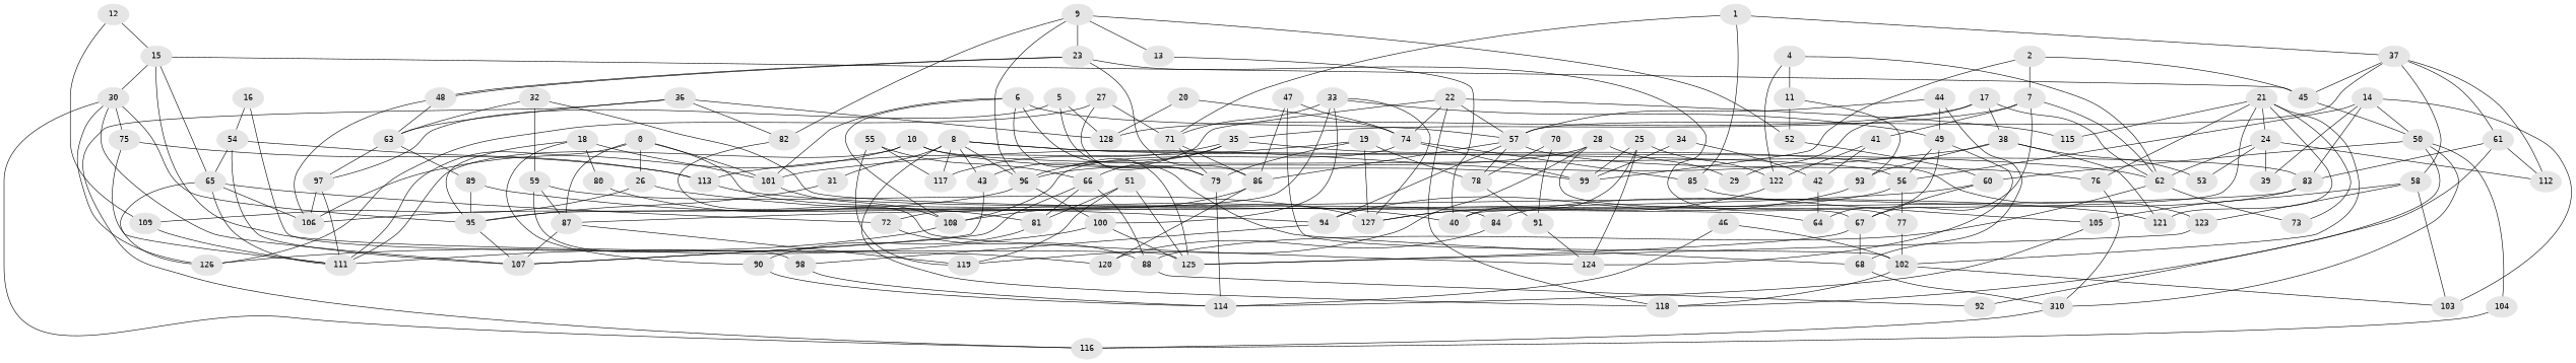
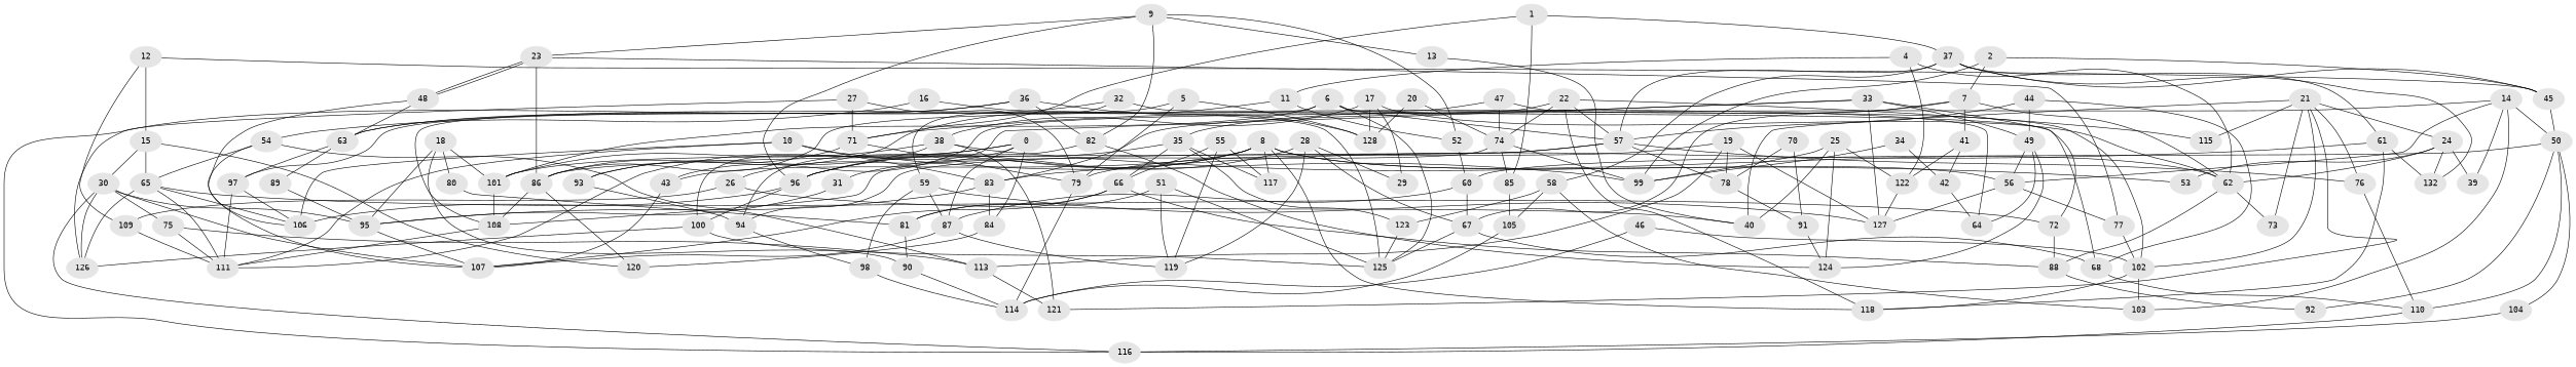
  graph {
    fontname="DejaVu Sans Mono"
    node [color=gray90 fontname="DejaVu Sans Mono" style=filled]
    edge [fontname="DejaVu Sans Mono"]
    1
    37
    71
    85
    45
    57
-   112
+   112 [label=132]
    58
    61
    79
    86
    105
    2
    7
    99
    62
    35
    41
    67
    50
    n21 [label=0]
    26
    84
    87
    101
    111
    109
    40
    120
    119
    107
    108
    4
    11
    122
    52
    93
    73
    88
    127
    5
    97
    128
    114
    106
    6
    68
    125
    78
    76
    94
-   110 [label=310]
+   110
    96
    117
    66
    123
    42
    8
    31
    43
    56
    118
    95
    77
    100
    9
    13
    23
    82
    48
    60
    124
    10
    83
    59
    98
    12
    15
    30
    65
    14
    39
    103
    92
    104
    126
    75
    116
    72
    16
    54
    113
    17
    29
    38
    121
    53
    18
    80
    90
    81
    19
    91
    20
    74
    21
    24
    102
    115
    22
    63
    25
    27
    28
    32
    64
    89
    33
    49
    34
    36
    44
    46
    47
    51
    55
    70
    1 -- 37
    1 -- 71
    1 -- 85
    37 -- 45
    37 -- 57
    37 -- 112
    37 -- 58
    37 -- 61
    71 -- 79
    71 -- 86
    85 -- 105
    45 -- 50
    57 -- 86
    57 -- 78
    57 -- 76
    57 -- 94
    58 -- 105
    58 -- 123
    58 -- 103
    61 -- 112
    61 -- 118
    61 -- 83
    79 -- 114
    86 -- 120
    86 -- 108
    105 -- 114
    2 -- 45
    2 -- 7
    2 -- 99
    7 -- 62
    7 -- 35
    7 -- 41
    7 -- 67
    62 -- 73
    62 -- 88
    35 -- 96
    35 -- 117
    35 -- 66
    35 -- 123
    41 -- 122
    41 -- 42
    67 -- 68
    67 -- 125
    50 -- 110
    50 -- 60
    50 -- 92
    50 -- 104
    n21 -- 26
    n21 -- 84
    n21 -- 87
    n21 -- 101
    n21 -- 111
    26 -- 109
    26 -- 40
    84 -- 120
    87 -- 119
    87 -- 107
    101 -- 108
    109 -- 111
    108 -- 111
    4 -- 62
    4 -- 11
    4 -- 122
    11 -- 52
    11 -- 93
    122 -- 127
    52 -- 60
    93 -- 94
    88 -- 92
    5 -- 79
    5 -- 97
    5 -- 128
    97 -- 111
    97 -- 106
    6 -- 57
    6 -- 101
    6 -- 108
    6 -- 68
    6 -- 125
    68 -- 110
    78 -- 91
    76 -- 110
    94 -- 98
    110 -- 116
    96 -- 106
    96 -- 100
    66 -- 107
    66 -- 88
    66 -- 81
    123 -- 125
    42 -- 64
    8 -- 62
    8 -- 96
    8 -- 117
    8 -- 31
    8 -- 43
    8 -- 56
    8 -- 118
    31 -- 95
    43 -- 107
    56 -- 127
    56 -- 77
    95 -- 107
    77 -- 102
    100 -- 125
    100 -- 126
    9 -- 52
    9 -- 96
    9 -- 13
    9 -- 23
    9 -- 82
    13 -- 40
    23 -- 86
    23 -- 77
    23 -- 48
    23 -- 48
    82 -- 124
    48 -- 106
    48 -- 63
    60 -- 67
    60 -- 87
    10 -- 99
    10 -- 111
    10 -- 106
    10 -- 83
    83 -- 84
    83 -- 95
    59 -- 87
    59 -- 127
    59 -- 98
    98 -- 114
-   15 -- 45
+   12 -- 45
    12 -- 109
    12 -- 15
    15 -- 120
    15 -- 30
    15 -- 65
    30 -- 107
    30 -- 95
    30 -- 126
    30 -- 75
    30 -- 116
    65 -- 111
    65 -- 106
    65 -- 126
    65 -- 72
    14 -- 50
    14 -- 56
    14 -- 83
    14 -- 39
    14 -- 103
    104 -- 116
    75 -- 111
    75 -- 113
    72 -- 88
    16 -- 125
    16 -- 54
    54 -- 107
    54 -- 65
    54 -- 113
    113 -- 121
    17 -- 62
    17 -- 128
    17 -- 29
    17 -- 38
    38 -- 101
    38 -- 93
    38 -- 121
    38 -- 53
    18 -- 101
    18 -- 95
    18 -- 80
    18 -- 90
    80 -- 81
    90 -- 114
    81 -- 90
    19 -- 79
    19 -- 127
    19 -- 78
    19 -- 113
    91 -- 124
    20 -- 128
    20 -- 74
    74 -- 85
    74 -- 99
    74 -- 108
    21 -- 40
    21 -- 73
    21 -- 76
    21 -- 121
    21 -- 24
    21 -- 102
    21 -- 115
    24 -- 112
    24 -- 62
    24 -- 39
    24 -- 53
    102 -- 118
    102 -- 103
    22 -- 57
    22 -- 43
    22 -- 118
    22 -- 74
    22 -- 115
    63 -- 97
    63 -- 89
    25 -- 99
    25 -- 40
    25 -- 122
    25 -- 124
    27 -- 71
    27 -- 79
    27 -- 126
    28 -- 67
    28 -- 119
    28 -- 96
    28 -- 29
    32 -- 59
    32 -- 63
    32 -- 64
-   89 -- 94
+   82 -- 94
    89 -- 95
    33 -- 71
    33 -- 127
    33 -- 100
    33 -- 72
    33 -- 49
    49 -- 56
    49 -- 124
    49 -- 64
    34 -- 99
    34 -- 42
    36 -- 128
    36 -- 82
    36 -- 116
    36 -- 63
    44 -- 57
    44 -- 68
    44 -- 49
    46 -- 114
    46 -- 102
    47 -- 86
    47 -- 74
    47 -- 102
    51 -- 119
    51 -- 125
    51 -- 81
    55 -- 119
    55 -- 117
    55 -- 66
    70 -- 78
    70 -- 91
  }
